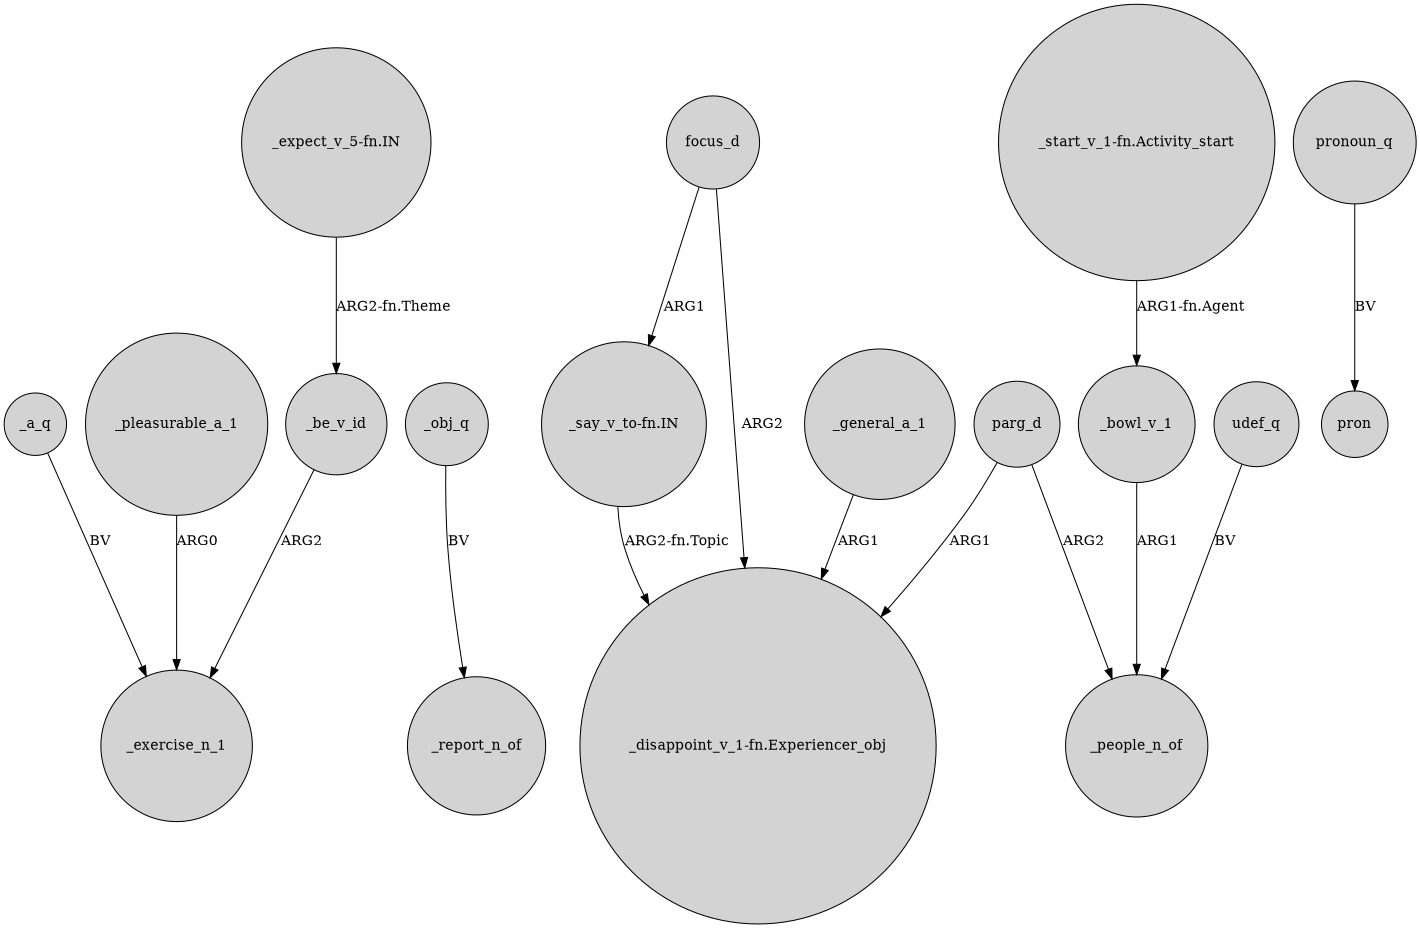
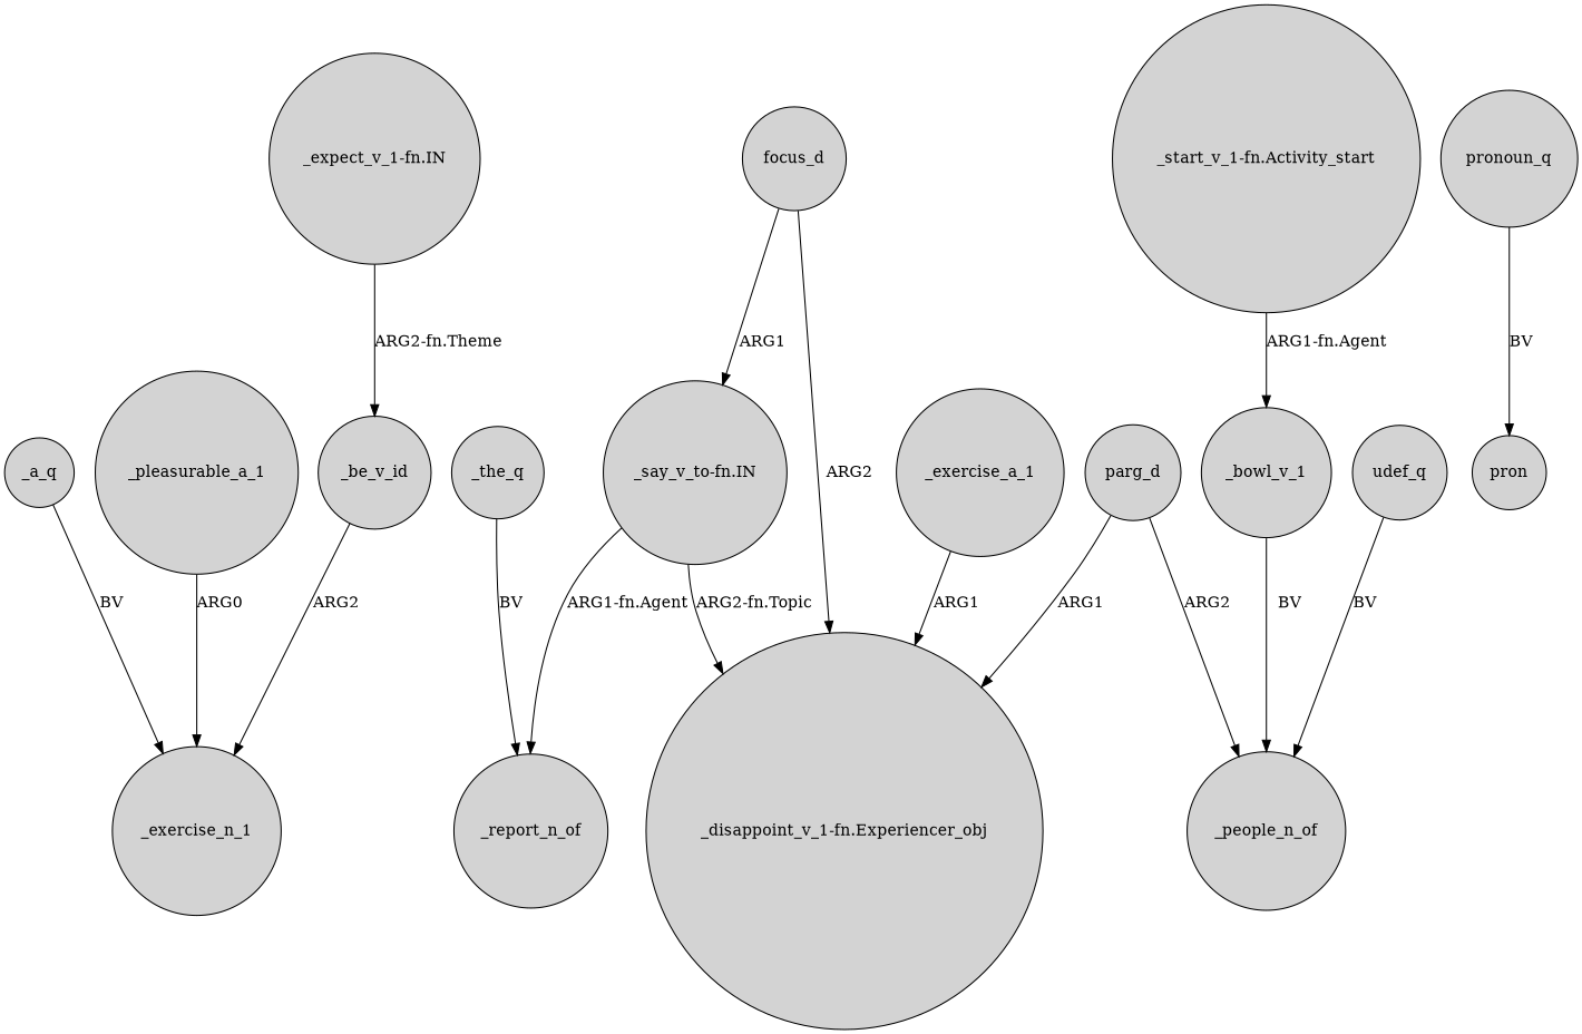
  digraph {
    node [shape=circle style=filled]
    _be_v_id
    _exercise_n_1
    "_say_v_to-fn.IN"
    _report_n_of
    "_disappoint_v_1-fn.Experiencer_obj"
-   _general_a_1
+   _general_a_1 [label=_exercise_a_1]
    _a_q
-   "_expect_v_1-fn.IN" [label="_expect_v_5-fn.IN"]
+   "_expect_v_1-fn.IN"
    "_start_v_1-fn.Activity_start"
    _bowl_v_1
    focus_d
    pronoun_q
    pron
    udef_q
    _people_n_of
-   _the_q [label=_obj_q]
+   _the_q
    parg_d
    _pleasurable_a_1
    _be_v_id -> _exercise_n_1 [label=ARG2]
+   "_say_v_to-fn.IN" -> _report_n_of [label="ARG1-fn.Agent"]
    "_say_v_to-fn.IN" -> "_disappoint_v_1-fn.Experiencer_obj" [label="ARG2-fn.Topic"]
    _general_a_1 -> "_disappoint_v_1-fn.Experiencer_obj" [label=ARG1]
    _a_q -> _exercise_n_1 [label=BV]
    "_expect_v_1-fn.IN" -> _be_v_id [label="ARG2-fn.Theme"]
    "_start_v_1-fn.Activity_start" -> _bowl_v_1 [label="ARG1-fn.Agent"]
-   _bowl_v_1 -> _people_n_of [label=ARG1]
+   _bowl_v_1 -> _people_n_of [label=BV]
    focus_d -> "_say_v_to-fn.IN" [label=ARG1]
    focus_d -> "_disappoint_v_1-fn.Experiencer_obj" [label=ARG2]
    pronoun_q -> pron [label=BV]
    udef_q -> _people_n_of [label=BV]
    _the_q -> _report_n_of [label=BV]
    parg_d -> "_disappoint_v_1-fn.Experiencer_obj" [label=ARG1]
    parg_d -> _people_n_of [label=ARG2]
    _pleasurable_a_1 -> _exercise_n_1 [label=ARG0]
  }
